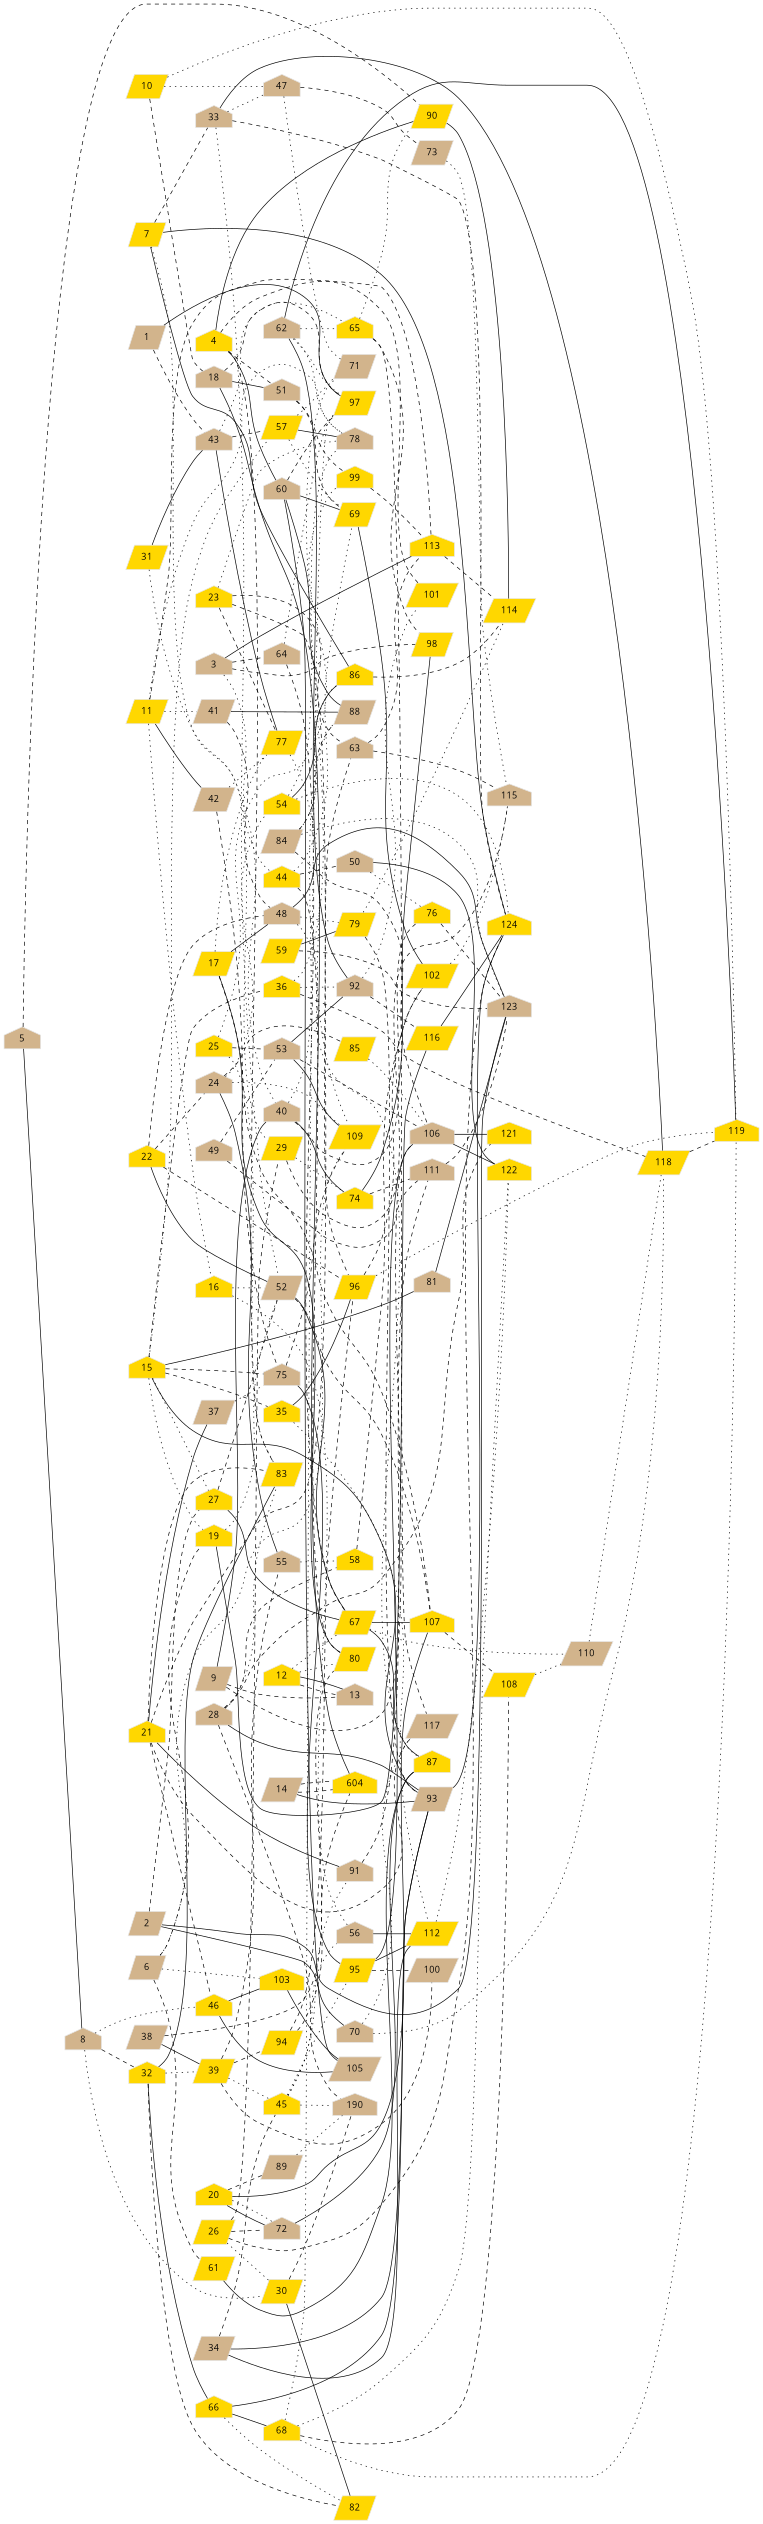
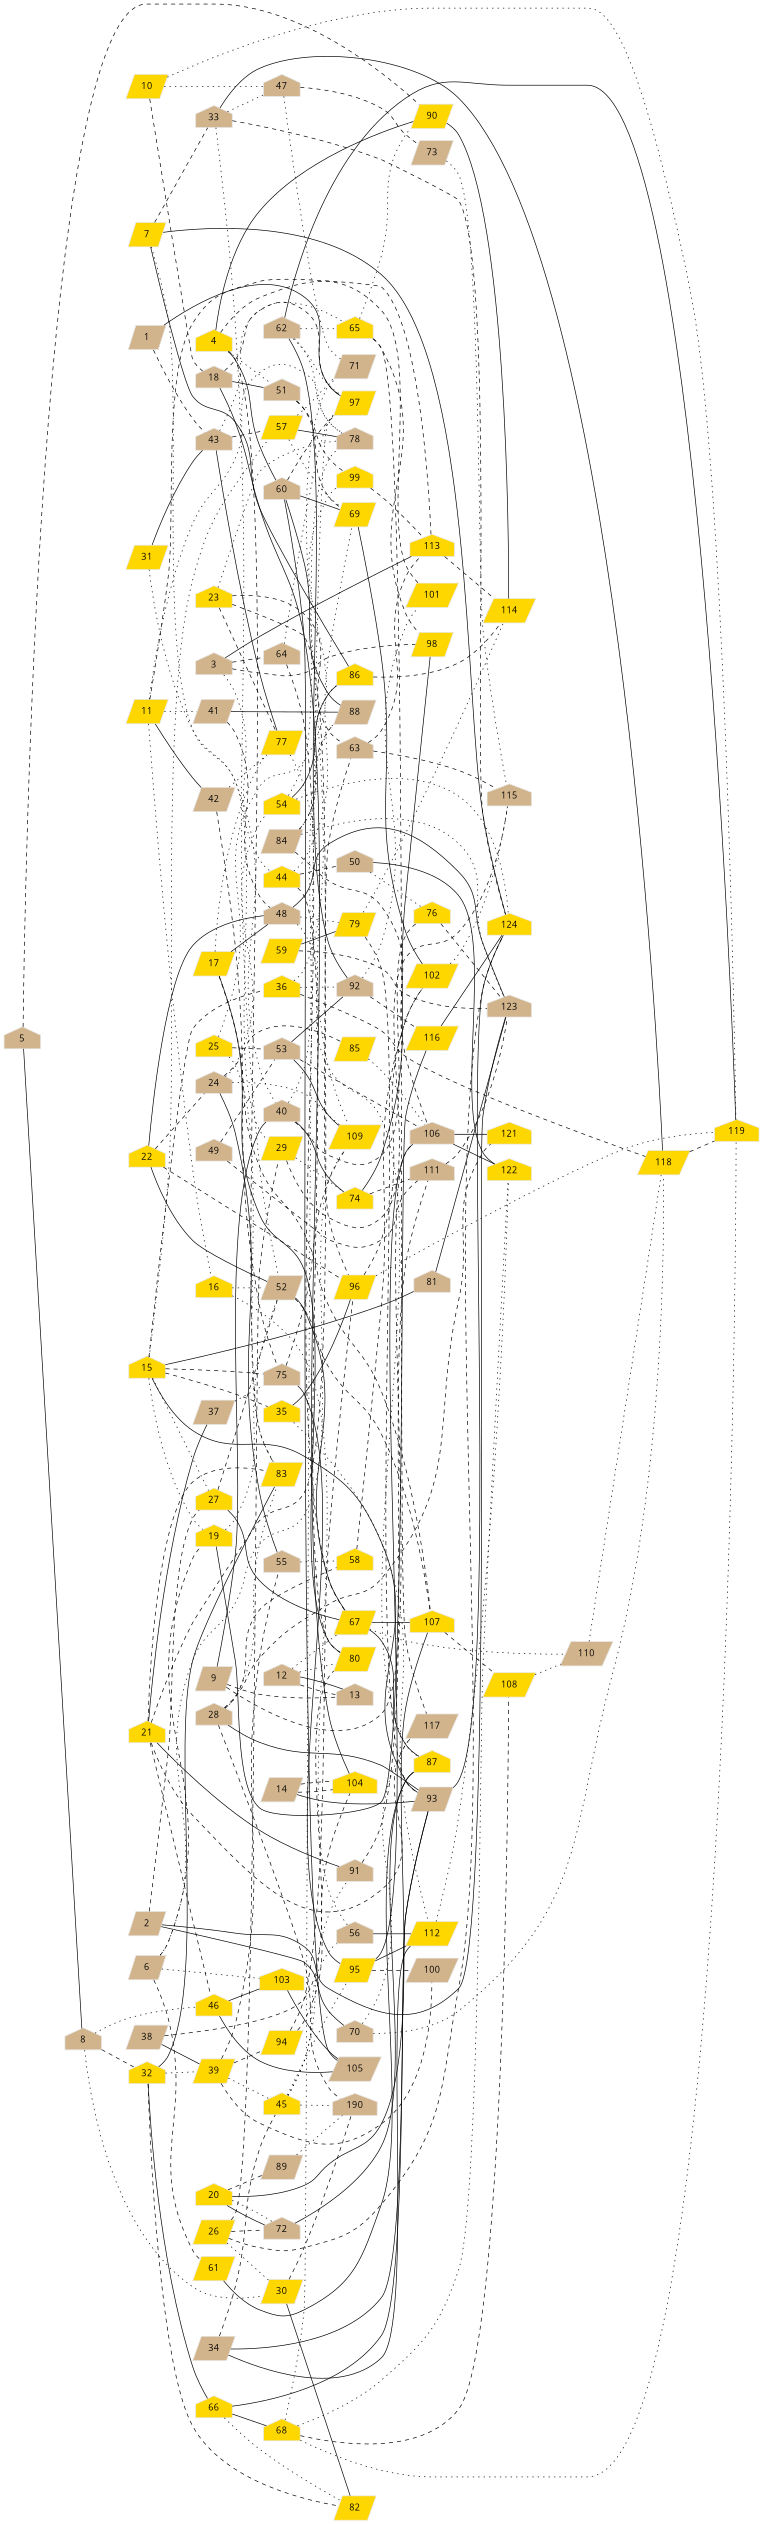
  graph {
    fontname="Open Sans"
    rankdir=LR
    node [color=gray90 fillcolor=gold fontname="Open Sans" shape=house style=filled]
    edge [fontname="Open Sans" style=dashed]
    1 [fillcolor=tan shape=parallelogram]
    43 [fillcolor=tan]
    97 [shape=parallelogram]
    57 [shape=parallelogram]
    77 [shape=parallelogram]
    65
    2 [fillcolor=tan shape=parallelogram]
    27
    70 [fillcolor=tan]
    123 [fillcolor=tan]
    67 [shape=parallelogram]
    52 [fillcolor=tan shape=parallelogram]
    117 [fillcolor=tan shape=parallelogram]
    118 [shape=parallelogram]
    3 [fillcolor=tan]
    44
    64 [fillcolor=tan]
    98 [shape=parallelogram]
    113
    80 [shape=parallelogram]
    50 [fillcolor=tan]
    69 [shape=parallelogram]
    114 [shape=parallelogram]
    51 [fillcolor=tan]
    4
    60 [fillcolor=tan]
    83 [shape=parallelogram]
    90 [shape=parallelogram]
    101 [shape=parallelogram]
    99
    88 [fillcolor=tan shape=parallelogram]
    105 [fillcolor=tan shape=parallelogram]
    5 [fillcolor=tan]
    8 [fillcolor=tan]
    30 [shape=parallelogram]
    32
    46
    6 [fillcolor=tan shape=parallelogram]
    19
    61 [shape=parallelogram]
    103
    109 [shape=parallelogram]
    116 [shape=parallelogram]
    87
    7 [shape=parallelogram]
    29 [shape=parallelogram]
    33 [fillcolor=tan]
    86
    124
    74
    115 [fillcolor=tan]
    47 [fillcolor=tan]
    82 [shape=parallelogram]
    n54 [fillcolor=tan label=190]
    39 [shape=parallelogram]
    66
    9 [fillcolor=tan shape=parallelogram]
    13 [fillcolor=tan]
    40 [fillcolor=tan]
    106 [fillcolor=tan]
    76
    121
    122
    10 [shape=parallelogram]
    18 [fillcolor=tan]
    119
-   104 [label=604]
+   104
    71 [fillcolor=tan shape=parallelogram]
    73 [fillcolor=tan shape=parallelogram]
    11 [shape=parallelogram]
    16
    41 [fillcolor=tan shape=parallelogram]
    42 [fillcolor=tan shape=parallelogram]
    78 [fillcolor=tan]
    56 [fillcolor=tan]
    48 [fillcolor=tan]
    75 [fillcolor=tan]
-   12
+   12 [fillcolor=tan]
    107
    110 [fillcolor=tan shape=parallelogram]
    14 [fillcolor=tan shape=parallelogram]
    93 [fillcolor=tan shape=parallelogram]
    15
    35
    36
    81 [fillcolor=tan]
    96 [shape=parallelogram]
    112 [shape=parallelogram]
    92 [fillcolor=tan]
    95 [shape=parallelogram]
    17 [shape=parallelogram]
    79 [shape=parallelogram]
    108 [shape=parallelogram]
    20
    72 [fillcolor=tan]
    89 [fillcolor=tan shape=parallelogram]
    21
    37 [fillcolor=tan shape=parallelogram]
    63 [fillcolor=tan]
    91 [fillcolor=tan]
    111 [fillcolor=tan]
    22
    24 [fillcolor=tan]
    54
    55 [fillcolor=tan]
    85 [shape=parallelogram]
    102 [shape=parallelogram]
    23
    58
    25
    53 [fillcolor=tan]
    26 [shape=parallelogram]
    28 [fillcolor=tan]
    31 [shape=parallelogram]
    45
    94 [shape=parallelogram]
    100 [fillcolor=tan shape=parallelogram]
    68
    34 [fillcolor=tan shape=parallelogram]
    38 [fillcolor=tan shape=parallelogram]
    49 [fillcolor=tan]
    59 [shape=parallelogram]
    62 [fillcolor=tan]
    84 [fillcolor=tan shape=parallelogram]
    1 -- 43
    1 -- 97 [style=solid]
    43 -- 57
    43 -- 77 [style=solid]
    43 -- 65 [style=dotted]
    57 -- 69 [style=dotted]
    57 -- 71 [style=dotted]
    57 -- 78 [style=solid]
    77 -- 109 [style=dotted]
    65 -- 117
    65 -- 98
    65 -- 90 [style=dotted]
    2 -- 27
    2 -- 70 [style=solid]
    2 -- 123 [style=solid]
    27 -- 67 [style=solid]
    27 -- 52
    70 -- 117 [style=dotted]
    70 -- 118 [style=dotted]
    67 -- 87 [style=solid]
    67 -- 107 [style=solid]
    67 -- 110 [style=dotted]
    52 -- 67 [style=solid]
    52 -- 107
    118 -- 119
    3 -- 44 [style=dotted]
    3 -- 64
    3 -- 98
    3 -- 113 [style=solid]
    44 -- 80
    44 -- 50
    44 -- 69 [style=dotted]
    64 -- 97 [style=dotted]
    64 -- 67
    113 -- 114
    50 -- 76 [style=dotted]
    50 -- 122 [style=solid]
    69 -- 102 [style=solid]
    51 -- 69
    51 -- 99
-   4 -- 51
+   4 -- 51 [style=dotted]
    4 -- 60 [style=solid]
    4 -- 83
    4 -- 90 [style=solid]
    4 -- 101
    60 -- 97
    60 -- 69 [style=solid]
    60 -- 88 [style=solid]
    60 -- 105 [style=solid]
    90 -- 114 [style=solid]
    99 -- 113
    5 -- 90
    5 -- 8 [style=solid]
    8 -- 30 [style=dotted]
    8 -- 32
    8 -- 46 [style=dotted]
    30 -- 82 [style=solid]
    30 -- n54
    32 -- 83 [style=solid]
    32 -- 82
    32 -- 39 [style=dotted]
    32 -- 66 [style=solid]
    46 -- 105 [style=solid]
    46 -- 103 [style=solid]
    6 -- 19
    6 -- 61
    6 -- 103 [style=dotted]
    6 -- 109 [style=dotted]
    19 -- 52 [style=dotted]
    19 -- 116 [style=solid]
    61 -- 87 [style=solid]
    103 -- 105 [style=solid]
    116 -- 124 [style=solid]
    7 -- 29 [style=dotted]
    7 -- 33
    7 -- 86 [style=solid]
    7 -- 124 [style=solid]
    29 -- 74 [style=dotted]
    29 -- 115
    33 -- 52 [style=dotted]
    33 -- 118 [style=solid]
    33 -- 124
    33 -- 47 [style=dotted]
    86 -- 114
    74 -- 98 [style=solid]
    74 -- 111
    47 -- 71 [style=dotted]
    47 -- 73
    39 -- 55
    39 -- 45 [style=dotted]
    39 -- 94
    39 -- 100
    66 -- 82 [style=dotted]
    66 -- 93 [style=solid]
    66 -- 68 [style=solid]
    9 -- 13
    9 -- 40 [style=solid]
    9 -- 106
    40 -- 88 [style=dotted]
    40 -- 74 [style=solid]
    40 -- 76
    106 -- 121 [style=solid]
    106 -- 122 [style=solid]
    76 -- 123
    10 -- 47 [style=dotted]
    10 -- 18
    10 -- 119 [style=dotted]
    18 -- 97
    18 -- 51 [style=solid]
    18 -- 104 [style=solid]
    73 -- 115 [style=dotted]
    11 -- 113
    11 -- 16 [style=dotted]
    11 -- 41 [style=dotted]
    11 -- 42 [style=solid]
    11 -- 78 [style=dotted]
    16 -- 52 [style=dotted]
    16 -- 56 [style=dotted]
    41 -- 88 [style=solid]
    41 -- 48
    42 -- 77 [style=dotted]
    42 -- 75
    56 -- 112 [style=solid]
    48 -- 123 [style=solid]
    48 -- 87 [style=dotted]
    48 -- 79 [style=dotted]
    75 -- 109
    75 -- 95 [style=solid]
    12 -- 67 [style=dotted]
    12 -- 80 [style=dotted]
    12 -- 13
    12 -- 13 [style=solid]
    107 -- 108
    110 -- 118 [style=dotted]
    14 -- 104
    14 -- 104
    14 -- 93 [style=solid]
    93 -- 124 [style=solid]
    15 -- 57 [style=dotted]
    15 -- 27 [style=dotted]
    15 -- 19 [style=dotted]
    15 -- 75
    15 -- 93 [style=solid]
    15 -- 35
    15 -- 36
    15 -- 81 [style=solid]
    35 -- 96 [style=solid]
    35 -- 112 [style=dotted]
    36 -- 118
    36 -- 71 [style=dotted]
    36 -- 92 [style=dotted]
    81 -- 123 [style=solid]
    96 -- 119 [style=dotted]
    96 -- 102
    112 -- 122 [style=dotted]
    92 -- 101 [style=dotted]
    92 -- 116
    95 -- 106 [style=solid]
    95 -- 112 [style=solid]
    95 -- 100
    17 -- 77 [style=dotted]
    17 -- 80 [style=solid]
    17 -- 48 [style=solid]
    17 -- 107
    79 -- 114 [style=dotted]
    79 -- 93
    108 -- 110 [style=dotted]
    20 -- 107 [style=solid]
    20 -- 72 [style=solid]
    20 -- 72 [style=dotted]
    20 -- 89
    72 -- 87 [style=solid]
    89 -- n54 [style=dotted]
    21 -- 117
    21 -- 83
    21 -- 46
    21 -- 37 [style=solid]
    21 -- 63
    21 -- 91 [style=solid]
    37 -- 75 [style=dotted]
    63 -- 113
    63 -- 115
    91 -- 111
    111 -- 123
    22 -- 52 [style=solid]
-   22 -- 48
+   22 -- 48 [style=solid]
    22 -- 96
    22 -- 24
    24 -- 109 [style=dotted]
    24 -- 54 [style=dotted]
    24 -- 55 [style=solid]
    24 -- 85
    54 -- 86 [style=solid]
    54 -- 124 [style=dotted]
    54 -- 78 [style=dotted]
    55 -- 58 [style=dotted]
    85 -- 106 [style=dotted]
    102 -- 115 [style=dotted]
    23 -- 77
    23 -- 78 [style=dotted]
    23 -- 96
    23 -- 63
    58 -- 102
    25 -- 83 [style=dotted]
    25 -- 99 [style=dotted]
    25 -- 53
    53 -- 109 [style=solid]
    53 -- 106
    53 -- 92 [style=solid]
    26 -- 30 [style=dotted]
    26 -- 29
    26 -- 124
    26 -- 72
    28 -- 83 [style=dotted]
    28 -- n54
    28 -- 121
    28 -- 93 [style=solid]
    28 -- 58
    31 -- 43 [style=solid]
    31 -- 40 [style=dotted]
    45 -- n54 [style=dotted]
    45 -- 56 [style=dotted]
    45 -- 95 [style=dotted]
    45 -- 91 [style=dotted]
    94 -- 104
    94 -- 96
    68 -- 97 [style=dotted]
    68 -- 122 [style=dotted]
    68 -- 119 [style=dotted]
    68 -- 108
    34 -- 93 [style=solid]
    34 -- 112 [style=solid]
    34 -- 45
    38 -- 80
    38 -- 39 [style=solid]
    49 -- 111
    49 -- 53
    59 -- 123
    59 -- 79 [style=solid]
    62 -- 97 [style=dotted]
    62 -- 65 [style=dotted]
    62 -- 119 [style=solid]
    62 -- 78 [style=dotted]
    62 -- 92 [style=solid]
    84 -- 123 [style=dotted]
    84 -- 88
    84 -- 86 [style=dotted]
    84 -- 106
  }
